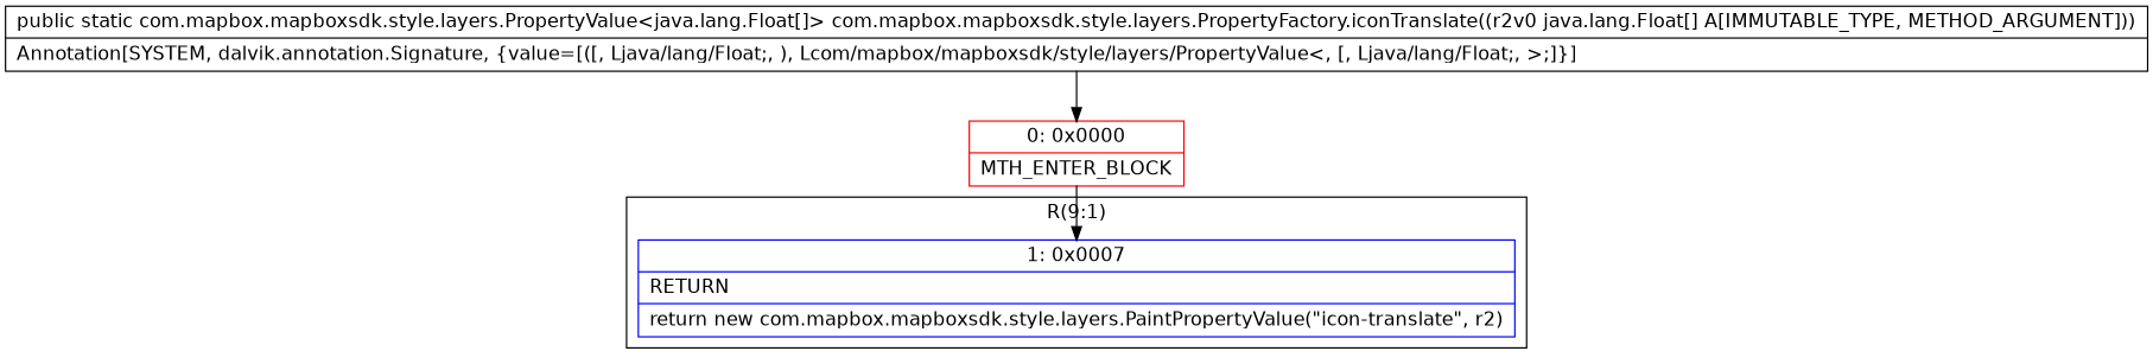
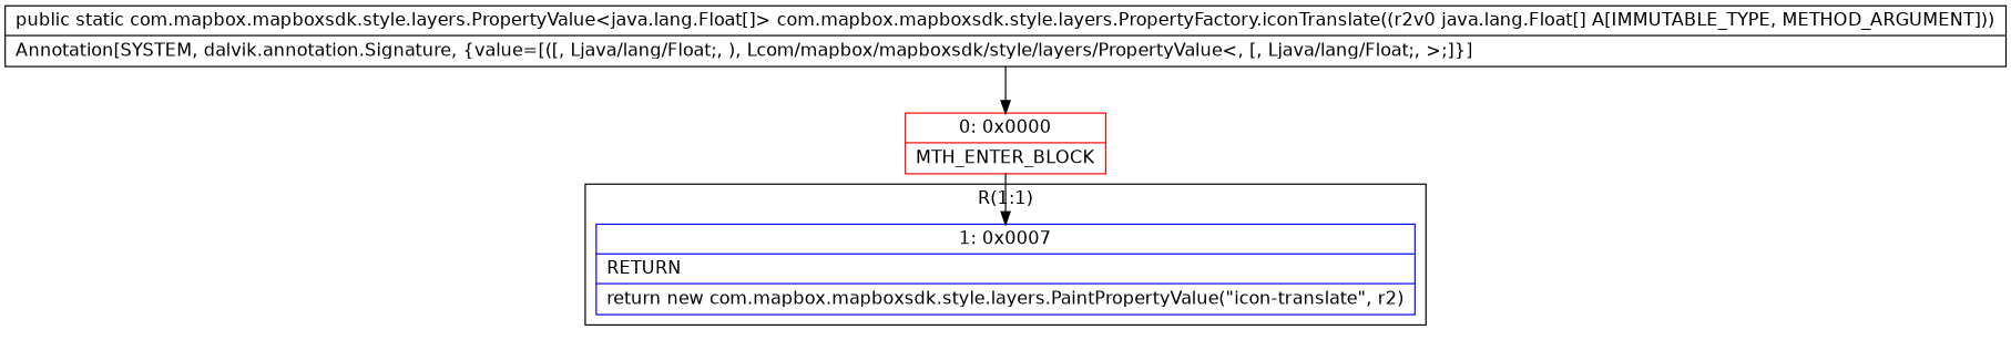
  digraph {
    fontname="DejaVu Sans"
    node [shape=record fontname="DejaVu Sans"]
    edge [fontname="DejaVu Sans"]
    n1 [color=blue label="{1\:\ 0x0007|RETURN\l|return new com.mapbox.mapboxsdk.style.layers.PaintPropertyValue(\"icon\-translate\", r2)\l}"]
    n2 [color=red label="{0\:\ 0x0000|MTH_ENTER_BLOCK\l}"]
    n3 [label="{public static com.mapbox.mapboxsdk.style.layers.PropertyValue\<java.lang.Float[]\> com.mapbox.mapboxsdk.style.layers.PropertyFactory.iconTranslate((r2v0 java.lang.Float[] A[IMMUTABLE_TYPE, METHOD_ARGUMENT]))  | Annotation[SYSTEM, dalvik.annotation.Signature, \{value=[([, Ljava\/lang\/Float;, ), Lcom\/mapbox\/mapboxsdk\/style\/layers\/PropertyValue\<, [, Ljava\/lang\/Float;, \>;]\}]\l}"]
    subgraph cluster_1 {
-     label="R(9:1)"
+     label="R(1:1)"
      n1
    }
    n2 -> n1
    n3 -> n2
  }
